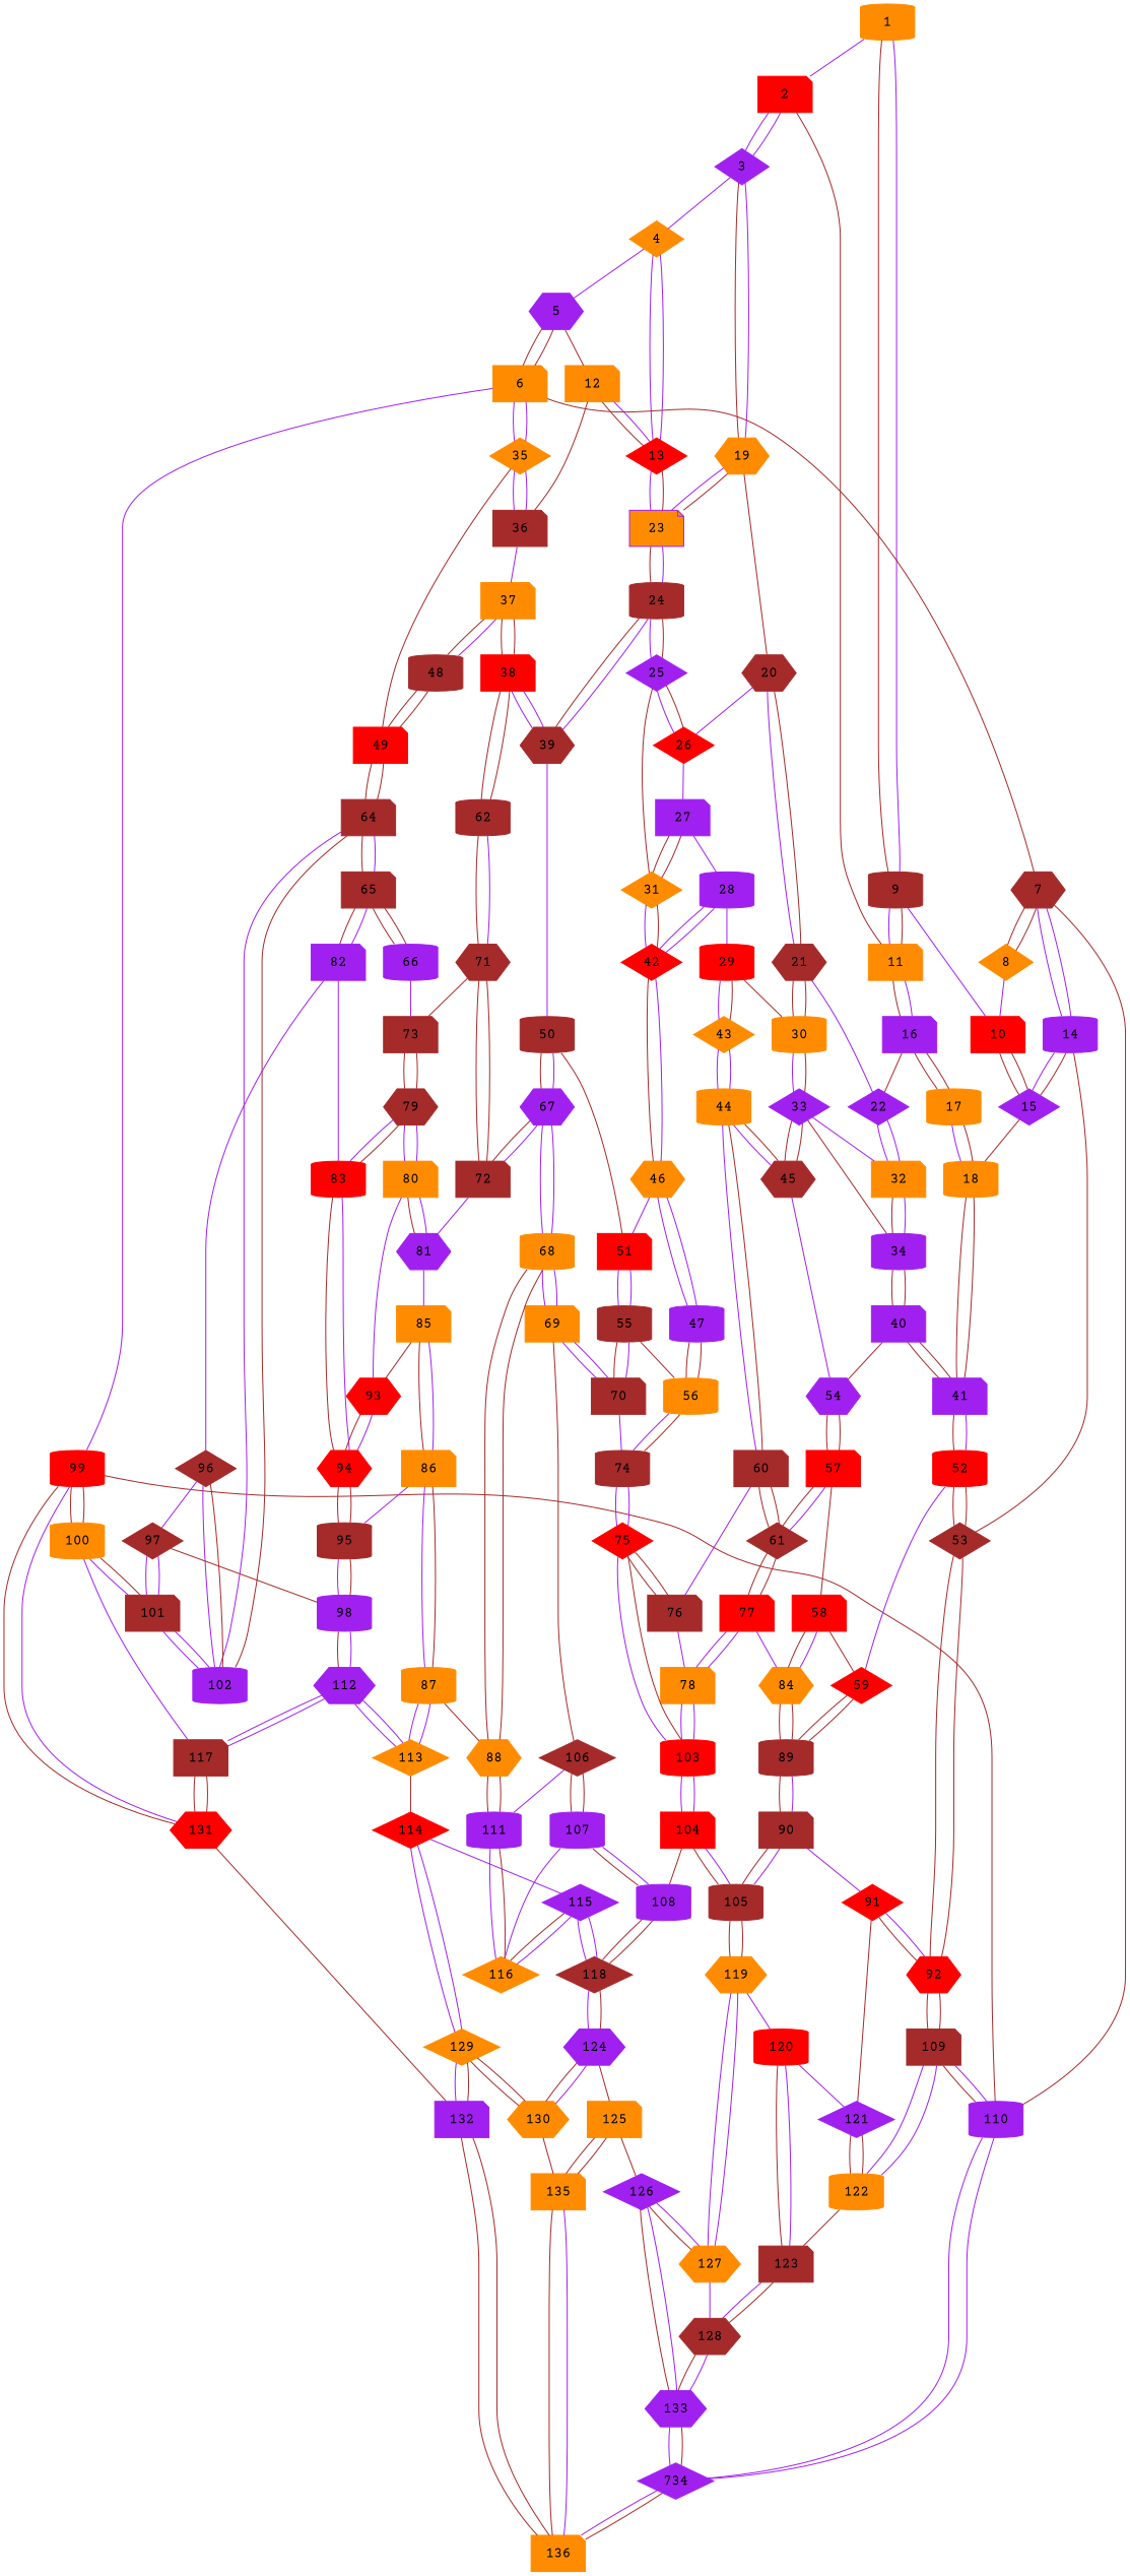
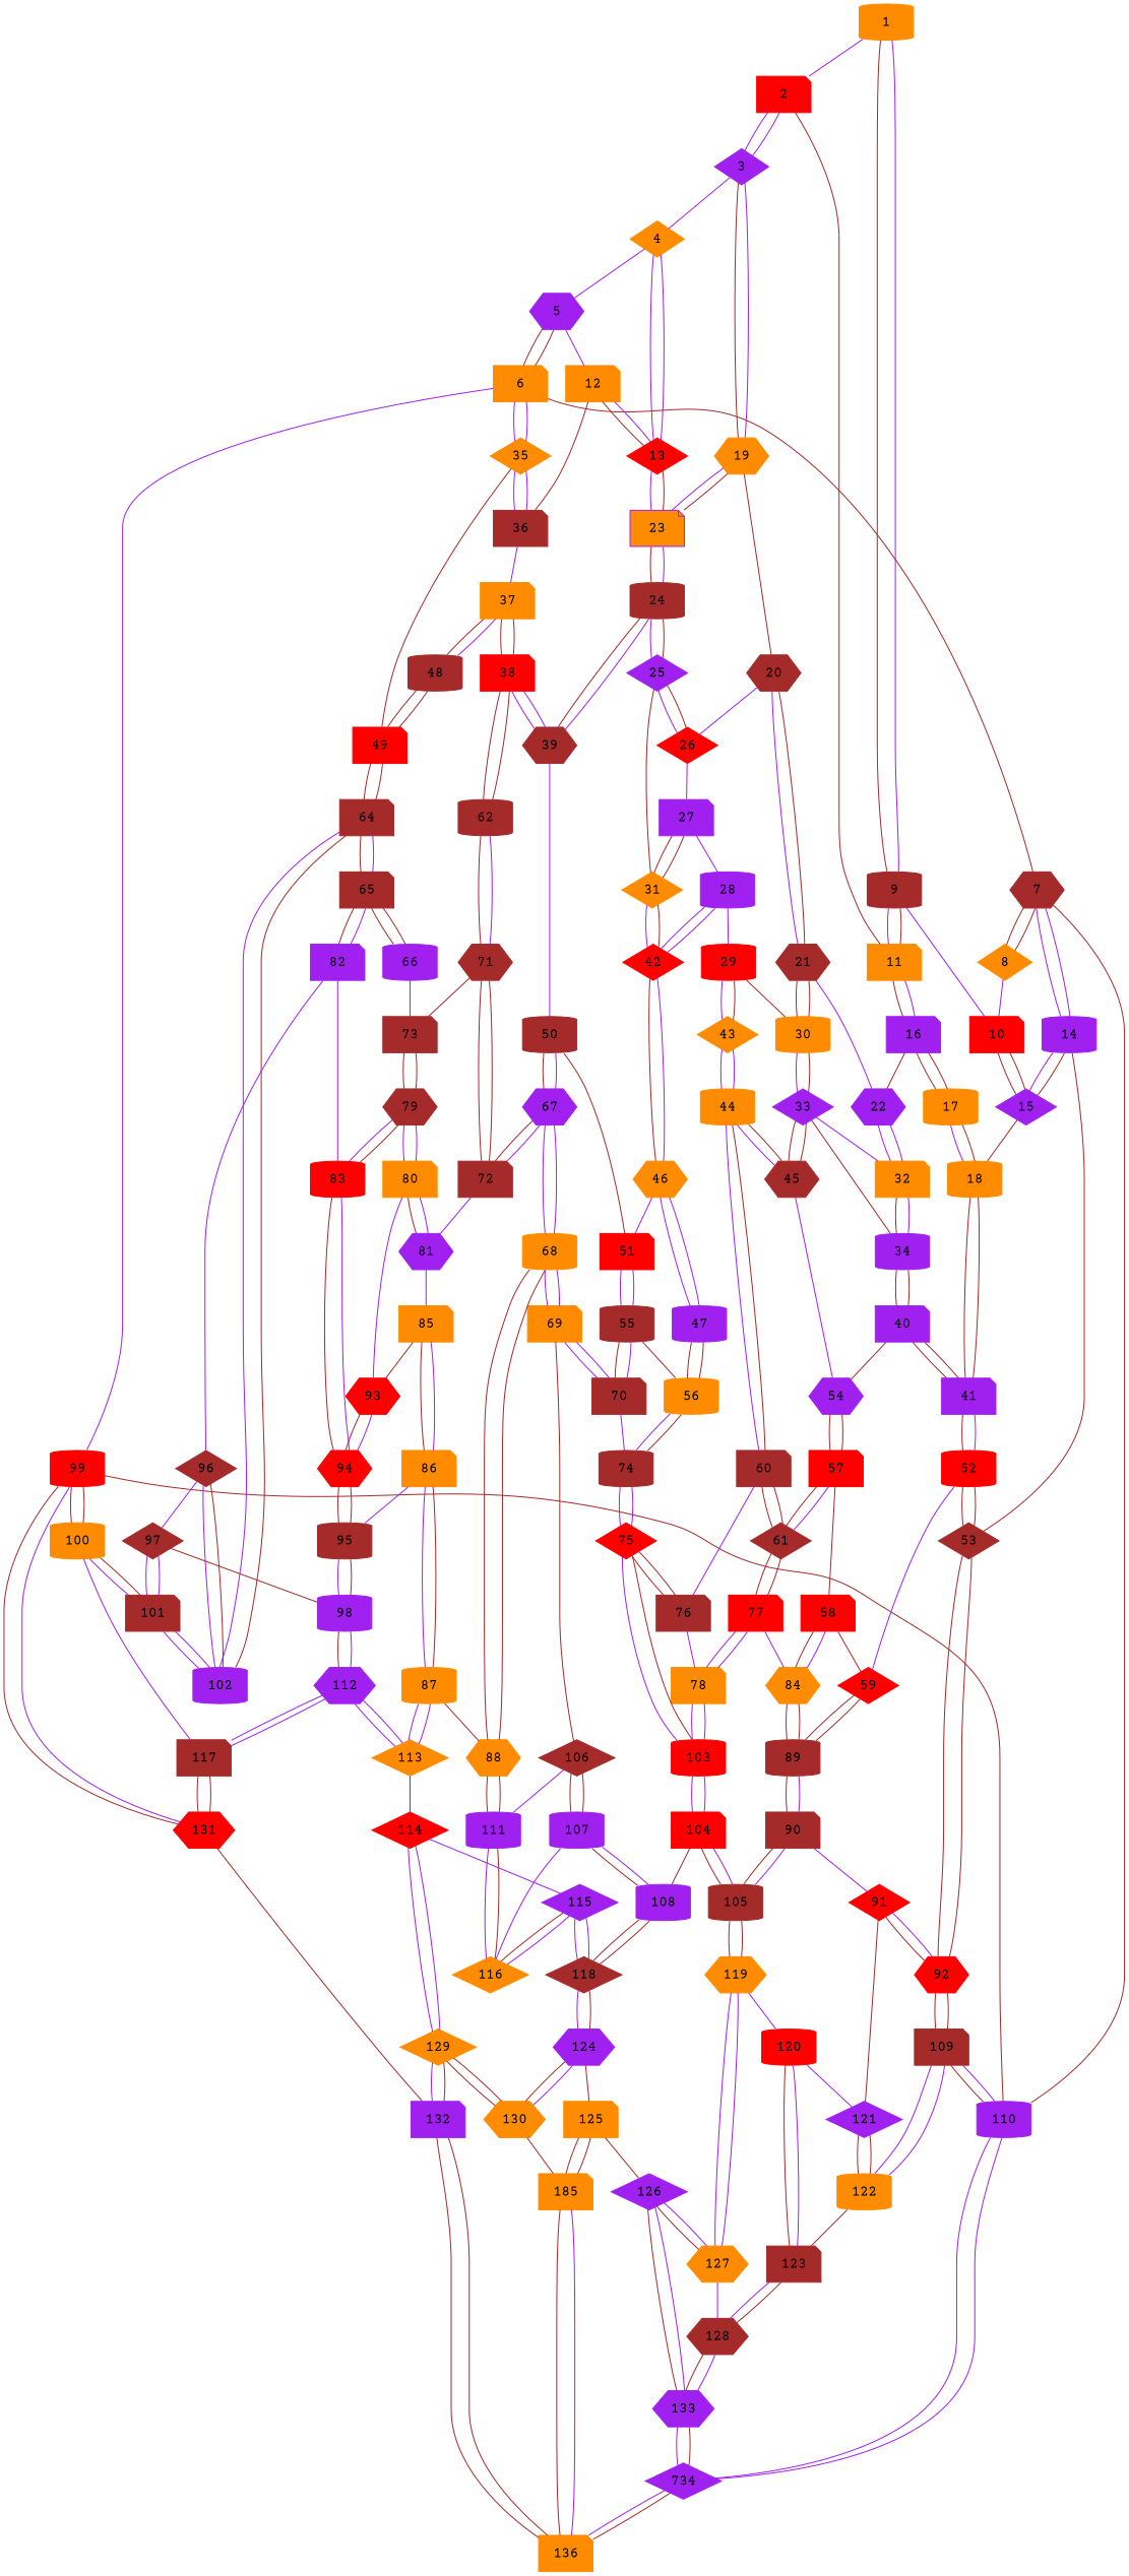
  graph {
    fontname="Courier Prime"
    node [color=darkorange fontname="Courier Prime" shape=note style=filled]
    edge [color=brown fontname="Courier Prime"]
    1 [shape=cylinder]
    2 [color=red]
    9 [color=brown shape=cylinder]
    3 [color=purple shape=diamond]
    11
    10 [color=red]
    4 [shape=diamond]
    19 [shape=hexagon]
    16 [color=purple]
    5 [color=purple shape=hexagon]
    13 [color=red shape=diamond]
    23 [color=purple fillcolor=darkorange]
    20 [color=brown shape=hexagon]
    6
    12
    7 [color=brown shape=hexagon]
    35 [shape=diamond]
    99 [color=red shape=cylinder]
    36 [color=brown]
    8 [shape=diamond]
    14 [color=purple shape=cylinder]
    110 [color=purple shape=cylinder]
    49 [color=red]
    100 [shape=cylinder]
    131 [color=red shape=hexagon]
    15 [color=purple shape=diamond]
    53 [color=brown shape=diamond]
    n28 [color=purple label=734 shape=diamond]
    18 [shape=cylinder]
    17 [shape=cylinder]
-   22 [color=purple shape=diamond]
+   22 [color=purple shape=hexagon]
    37
    24 [color=brown shape=cylinder]
    92 [color=red shape=hexagon]
    41 [color=purple]
    32
    34 [color=purple shape=cylinder]
    52 [color=red shape=cylinder]
    21 [color=brown shape=hexagon]
    26 [color=red shape=diamond]
    30 [shape=cylinder]
    27 [color=purple]
    33 [color=purple shape=diamond]
    25 [color=purple shape=diamond]
    39 [color=brown shape=hexagon]
    31 [shape=diamond]
    50 [color=brown shape=cylinder]
    42 [color=red shape=diamond]
    28 [color=purple shape=cylinder]
    29 [color=red shape=cylinder]
    43 [shape=diamond]
    46 [shape=hexagon]
    44 [shape=cylinder]
    45 [color=brown shape=hexagon]
    40 [color=purple]
    54 [color=purple shape=hexagon]
    64 [color=brown]
    38 [color=red]
    48 [color=brown shape=cylinder]
    62 [color=brown shape=cylinder]
    71 [color=brown shape=hexagon]
    51 [color=red]
    67 [color=purple shape=hexagon]
    57 [color=red]
    59 [color=red shape=diamond]
    47 [color=purple shape=cylinder]
    60 [color=brown]
    56 [shape=cylinder]
    61 [color=brown shape=diamond]
    76 [color=brown]
    55 [color=brown shape=cylinder]
    74 [color=brown shape=cylinder]
    65 [color=brown]
    102 [color=purple shape=cylinder]
    68 [shape=cylinder]
    72 [color=brown]
    70 [color=brown]
    89 [color=brown shape=cylinder]
    109 [color=brown]
    58 [color=red]
    75 [color=red shape=diamond]
    84 [shape=hexagon]
    77 [color=red]
    90 [color=brown]
    78
    73 [color=brown]
    66 [color=purple shape=cylinder]
    82 [color=purple]
    83 [color=red shape=cylinder]
    96 [color=brown shape=diamond]
    79 [color=brown shape=hexagon]
    69
    88 [shape=hexagon]
    81 [color=purple shape=hexagon]
    106 [color=brown shape=diamond]
    111 [color=purple shape=cylinder]
    107 [color=purple shape=cylinder]
    85
    80
    103 [color=red shape=cylinder]
    104 [color=red]
    93 [color=red shape=hexagon]
    94 [color=red shape=hexagon]
    86
    97 [color=brown shape=diamond]
    95 [color=brown shape=cylinder]
    87 [shape=cylinder]
    113 [shape=diamond]
    98 [color=purple shape=cylinder]
    114 [color=red shape=diamond]
    116 [shape=diamond]
    91 [color=red shape=diamond]
    105 [color=brown shape=cylinder]
    121 [color=purple shape=diamond]
    119 [shape=hexagon]
    122 [shape=cylinder]
    112 [color=purple shape=hexagon]
    101 [color=brown]
    117 [color=brown]
    132 [color=purple]
    108 [color=purple shape=cylinder]
    118 [color=brown shape=diamond]
    120 [color=red shape=cylinder]
    127 [shape=hexagon]
    124 [color=purple shape=hexagon]
    123 [color=brown]
    136
    115 [color=purple shape=diamond]
    129 [shape=diamond]
    130 [shape=hexagon]
    125
    128 [color=brown shape=hexagon]
    133 [color=purple shape=hexagon]
    126 [color=purple shape=diamond]
-   135
+   135 [label=185]
    1 -- 2 [color=purple]
    1 -- 9
    1 -- 9 [color=purple]
    2 -- 3 [color=purple]
    2 -- 3 [color=purple]
    2 -- 11
    9 -- 11 [color=purple]
    9 -- 11
    9 -- 10 [color=purple]
    3 -- 4 [color=purple]
    3 -- 19
    3 -- 19 [color=purple]
    11 -- 16
    11 -- 16 [color=purple]
    10 -- 15
    10 -- 15
    4 -- 5 [color=purple]
    4 -- 13 [color=purple]
    4 -- 13 [color=purple]
    19 -- 23 [color=purple]
    19 -- 23
    19 -- 20
    16 -- 17
    16 -- 17
    16 -- 22
    5 -- 6
    5 -- 6
-   5 -- 12
+   5 -- 12 [color=purple]
    13 -- 23 [color=purple]
    13 -- 23
    23 -- 24
    23 -- 24 [color=purple]
    20 -- 21 [color=purple]
    20 -- 21
    20 -- 26 [color=purple]
    6 -- 7
    6 -- 35 [color=purple]
    6 -- 35 [color=purple]
    6 -- 99 [color=purple]
    12 -- 13
    12 -- 13 [color=purple]
    12 -- 36
    7 -- 8
    7 -- 8
    7 -- 14 [color=purple]
    7 -- 14 [color=purple]
    7 -- 110
    35 -- 36 [color=purple]
    35 -- 36 [color=purple]
    35 -- 49
    99 -- 110
    99 -- 100
    99 -- 100
    99 -- 131
    99 -- 131 [color=purple]
    36 -- 37 [color=purple]
    8 -- 10 [color=purple]
    14 -- 15 [color=purple]
    14 -- 15
    14 -- 53
    110 -- n28 [color=purple]
    110 -- n28 [color=purple]
    49 -- 64
    49 -- 64
    100 -- 101 [color=purple]
    100 -- 101
    100 -- 117 [color=purple]
    131 -- 132
    15 -- 18
    53 -- 92
    53 -- 92
    n28 -- 136 [color=purple]
    n28 -- 136
    18 -- 41
    18 -- 41
    17 -- 18 [color=purple]
    17 -- 18
    22 -- 32 [color=purple]
    22 -- 32 [color=purple]
    37 -- 38
    37 -- 38
    37 -- 48
    37 -- 48 [color=purple]
    24 -- 25 [color=purple]
    24 -- 25
    24 -- 39
    24 -- 39 [color=purple]
    92 -- 109
    92 -- 109
    41 -- 52
    41 -- 52 [color=purple]
    32 -- 34
    32 -- 34 [color=purple]
    34 -- 40
    34 -- 40
    52 -- 53
    52 -- 53
    52 -- 59 [color=purple]
    21 -- 22 [color=purple]
    21 -- 30
    21 -- 30
    26 -- 27 [color=purple]
    30 -- 33 [color=purple]
    30 -- 33
    27 -- 31
    27 -- 31
    27 -- 28 [color=purple]
    33 -- 32 [color=purple]
    33 -- 34
    33 -- 45
    33 -- 45
    25 -- 26 [color=purple]
    25 -- 26
    25 -- 31
    39 -- 50 [color=purple]
    31 -- 42 [color=purple]
    31 -- 42
    50 -- 51
    50 -- 67
    50 -- 67 [color=purple]
    42 -- 46
    42 -- 46 [color=purple]
    28 -- 42 [color=purple]
    28 -- 42 [color=purple]
    28 -- 29 [color=purple]
    29 -- 30
    29 -- 43 [color=purple]
    29 -- 43
    43 -- 44 [color=purple]
    43 -- 44 [color=purple]
    46 -- 51 [color=purple]
    46 -- 47 [color=purple]
    46 -- 47 [color=purple]
    44 -- 45 [color=purple]
    44 -- 45
    44 -- 60 [color=purple]
    44 -- 60
    45 -- 54 [color=purple]
    40 -- 41
    40 -- 41
    40 -- 54
    54 -- 57
    54 -- 57
    64 -- 65
    64 -- 65 [color=purple]
    64 -- 102 [color=purple]
    64 -- 102
    38 -- 39 [color=purple]
    38 -- 39 [color=purple]
    38 -- 62
    38 -- 62
    48 -- 49
    48 -- 49
    62 -- 71
    62 -- 71 [color=purple]
    71 -- 72
    71 -- 72
    71 -- 73
    51 -- 55 [color=purple]
    51 -- 55 [color=purple]
    67 -- 68 [color=purple]
    67 -- 68 [color=purple]
    67 -- 72
    67 -- 72 [color=purple]
    57 -- 61
    57 -- 61 [color=purple]
    57 -- 58
    59 -- 89
    59 -- 89
    47 -- 56
    47 -- 56
    60 -- 61
    60 -- 61
    60 -- 76 [color=purple]
    56 -- 74 [color=purple]
    56 -- 74
    61 -- 77
    61 -- 77
    76 -- 78 [color=purple]
    55 -- 56
    55 -- 70
    55 -- 70 [color=purple]
    74 -- 75 [color=purple]
    74 -- 75 [color=purple]
    65 -- 66
    65 -- 66
    65 -- 82
    65 -- 82 [color=purple]
    68 -- 69 [color=purple]
    68 -- 69 [color=purple]
    68 -- 88
    68 -- 88
    72 -- 81 [color=purple]
    70 -- 74 [color=purple]
    89 -- 90
    89 -- 90 [color=purple]
    109 -- 110
    109 -- 110 [color=purple]
    109 -- 122 [color=purple]
    109 -- 122 [color=purple]
    58 -- 59
    58 -- 84
    58 -- 84 [color=purple]
    75 -- 76
    75 -- 76
    75 -- 103 [color=purple]
    75 -- 103
    84 -- 89
    84 -- 89
    77 -- 84 [color=purple]
    77 -- 78 [color=purple]
    77 -- 78 [color=purple]
    90 -- 91 [color=purple]
    90 -- 105
    90 -- 105 [color=purple]
    78 -- 103 [color=purple]
    78 -- 103 [color=purple]
    73 -- 79
    73 -- 79
    66 -- 73 [color=purple]
    82 -- 83 [color=purple]
    82 -- 96 [color=purple]
    83 -- 94
    83 -- 94 [color=purple]
    96 -- 102 [color=purple]
    96 -- 102
    96 -- 97 [color=purple]
    79 -- 83 [color=purple]
    79 -- 83
    79 -- 80 [color=purple]
    79 -- 80 [color=purple]
    69 -- 70 [color=purple]
    69 -- 70 [color=purple]
    69 -- 106
    88 -- 111
    88 -- 111
    81 -- 85 [color=purple]
    106 -- 111 [color=purple]
    106 -- 107
    106 -- 107
    111 -- 116 [color=purple]
    111 -- 116
    107 -- 116 [color=purple]
    107 -- 108
    107 -- 108 [color=purple]
    85 -- 93
    85 -- 86
    85 -- 86 [color=purple]
    80 -- 81
    80 -- 81 [color=purple]
    80 -- 93 [color=purple]
    103 -- 104 [color=purple]
    103 -- 104 [color=purple]
    104 -- 105
    104 -- 105 [color=purple]
    104 -- 108
    93 -- 94
    93 -- 94 [color=purple]
    94 -- 95
    94 -- 95
    86 -- 95 [color=purple]
    86 -- 87 [color=purple]
    86 -- 87
    97 -- 98
    97 -- 101 [color=purple]
    97 -- 101 [color=purple]
    95 -- 98 [color=purple]
    95 -- 98
    87 -- 88
    87 -- 113 [color=purple]
    87 -- 113 [color=purple]
    113 -- 114
    98 -- 112
    98 -- 112 [color=purple]
    114 -- 115 [color=purple]
    114 -- 129 [color=purple]
    114 -- 129 [color=purple]
    91 -- 92
    91 -- 92 [color=purple]
    91 -- 121
    105 -- 119
    105 -- 119
    121 -- 122
    121 -- 122
    119 -- 120 [color=purple]
    119 -- 127 [color=purple]
    119 -- 127 [color=purple]
    122 -- 123
    112 -- 113 [color=purple]
    112 -- 113 [color=purple]
    112 -- 117 [color=purple]
    112 -- 117 [color=purple]
    101 -- 102 [color=purple]
    101 -- 102 [color=purple]
    117 -- 131
    117 -- 131
    132 -- 136
    132 -- 136
    108 -- 118
    108 -- 118
    118 -- 124 [color=purple]
    118 -- 124
    120 -- 121 [color=purple]
    120 -- 123
    120 -- 123 [color=purple]
    127 -- 128 [color=purple]
    124 -- 130
    124 -- 130 [color=purple]
    124 -- 125
    123 -- 128 [color=purple]
    123 -- 128
    115 -- 116
    115 -- 116 [color=purple]
    115 -- 118 [color=purple]
    115 -- 118 [color=purple]
    129 -- 132 [color=purple]
    129 -- 132
    129 -- 130
    129 -- 130
    130 -- 135
    125 -- 126
    125 -- 135
    125 -- 135
    128 -- 133
    128 -- 133 [color=purple]
    133 -- n28 [color=purple]
    133 -- n28
    126 -- 127
    126 -- 127 [color=purple]
    126 -- 133
    126 -- 133 [color=purple]
    135 -- 136
    135 -- 136 [color=purple]
  }
